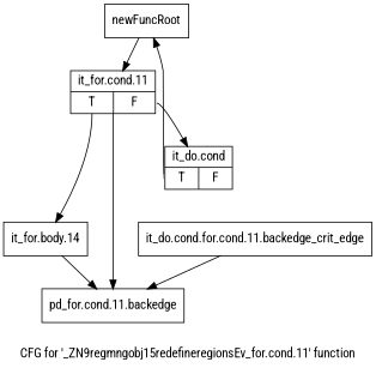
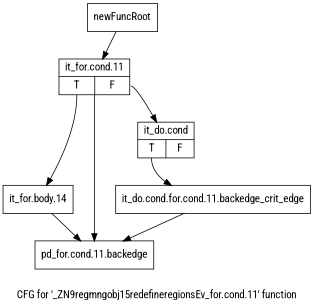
  digraph {
    fontname="Roboto Condensed"
    label="CFG for '_ZN9regmngobj15redefineregionsEv_for.cond.11' function"
    node [fontname="Roboto Condensed" shape=record]
    edge [fontname="Roboto Condensed"]
    n1 [label="{newFuncRoot}"]
    n2 [label="{it_for.cond.11|{<s0>T|<s1>F}}"]
    n3 [label="{it_for.body.14}"]
    n4 [label="{it_do.cond|{<s0>T|<s1>F}}"]
    n5 [label="{pd_for.cond.11.backedge}"]
    n6 [label="{it_do.cond.for.cond.11.backedge_crit_edge}"]
    n1 -> n2
    n2 -> n3 [tailport=s0]
    n2 -> n4 [tailport=s1]
    n2 -> n5
    n3 -> n5
-   n4 -> n1 [tailport=s0]
+   n4 -> n6 [tailport=s0]
    n6 -> n5
  }
